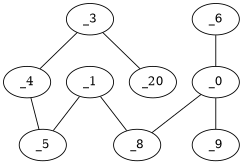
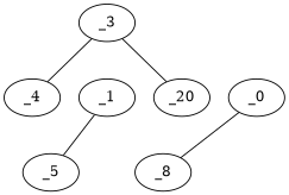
  graph {
    node [charge=0 chem=5 symbol="S  " x=4.5388 y=0]
    edge [valence=1]
    _1 [chem=1 symbol="C  " y=0.5]
    _5 [chem=1 symbol="C  " y=-0.5]
    _8 [x=3.5878 y=0.809]
    _3 [chem=1 symbol="C  " x=6.0777]
    _4 [x=5.4899 y=-0.809]
    n6 [label=_20 x=7.0777]
-   _6 [x=3.5878 y=-0.809]
    n8 [chem=1 label=_0 symbol="C  " x=3]
-   _9 [x=2]
    _1 -- _5 [valence=2]
-   _1 -- _8
    _3 -- _4
    _3 -- n6 [valence=2]
-   _4 -- _5
-   _6 -- n8
    n8 -- _8
-   n8 -- _9 [valence=2]
  }
